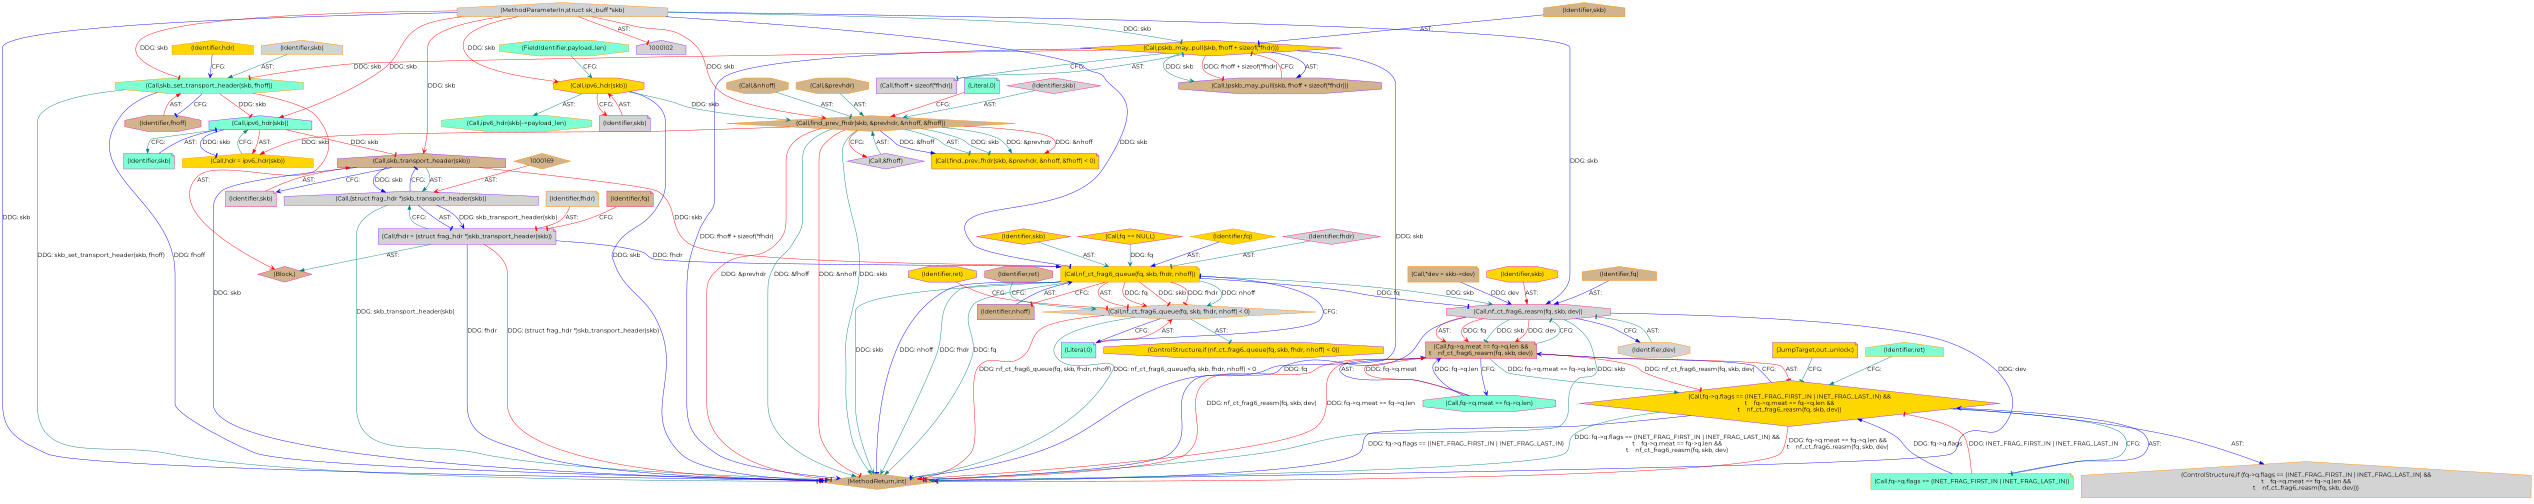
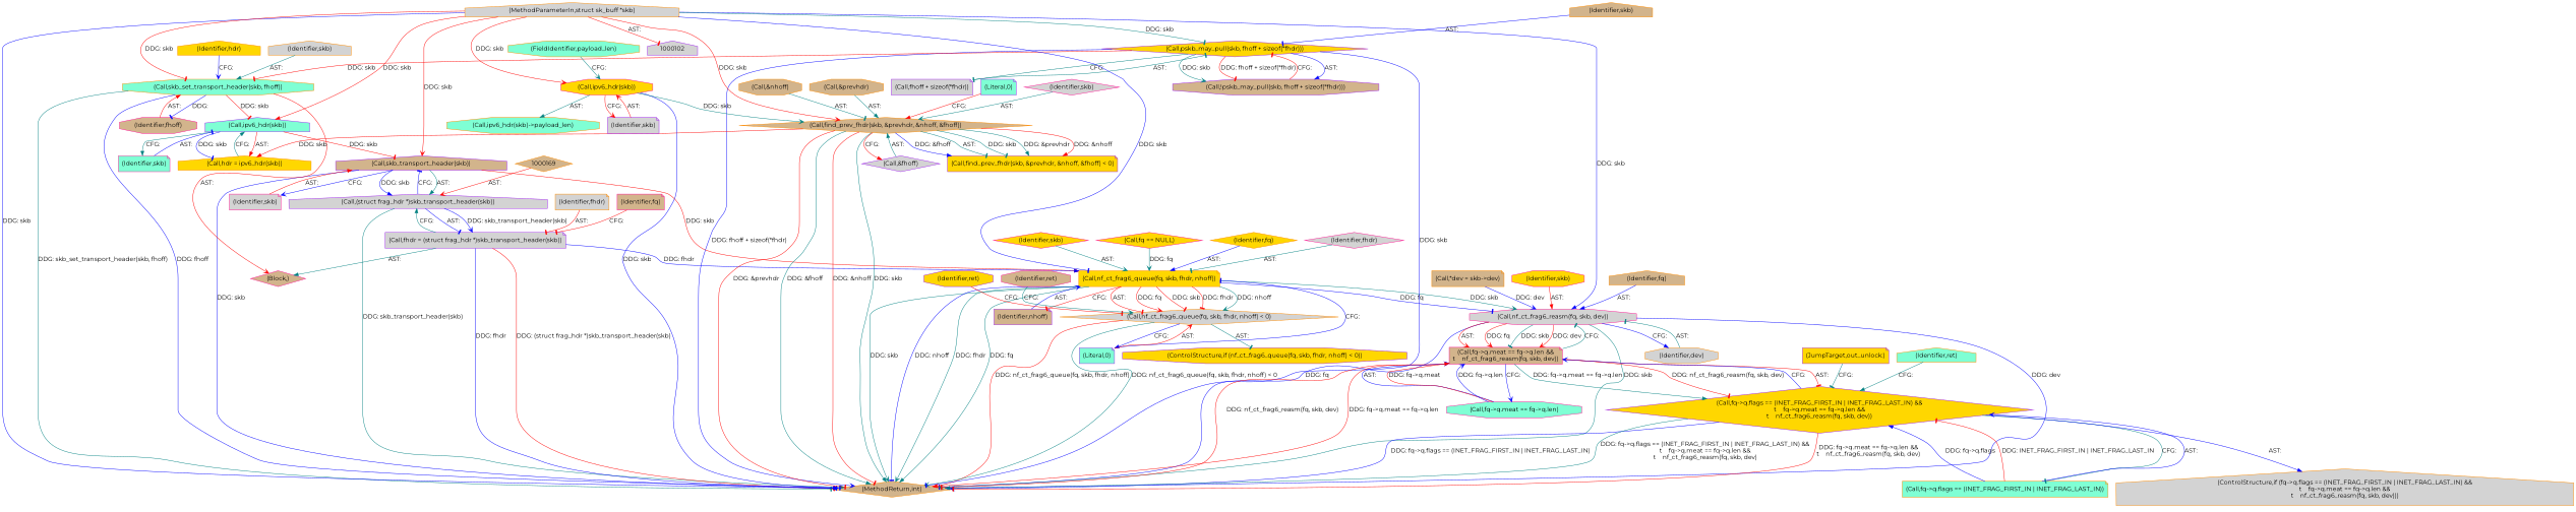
  digraph {
    fontname=Montserrat
    node [color=darkorange fillcolor=tan fontname=Montserrat shape=note style=filled]
    edge [arrowhead=tee color=red fontname=Montserrat]
    n1 [color=purple label="(Call,skb_transport_header(skb))" shape=house]
    n2 [color=purple fillcolor=lightgrey label="(Call,(struct frag_hdr *)skb_transport_header(skb))" shape=house]
    n3 [fillcolor=gold label="(Call,nf_ct_frag6_queue(fq, skb, fhdr, nhoff))"]
    n4 [color=deeppink fillcolor=lightgrey label="(Identifier,skb)"]
    n5 [label="(MethodReturn,int)" shape=diamond]
    n6 [color=purple fillcolor=lightgrey label="(Call,fhdr = (struct frag_hdr *)skb_transport_header(skb))"]
    n7 [color=deeppink fillcolor=lightgrey label="(Call,nf_ct_frag6_reasm(fq, skb, dev))" shape=octagon]
    n8 [fillcolor=lightgrey label="(Call,nf_ct_frag6_queue(fq, skb, fhdr, nhoff) < 0)" shape=diamond]
    n9 [color=purple label="(Identifier,nhoff)"]
    n10 [color=purple fillcolor=aquamarine label="(Call,ipv6_hdr(skb))" shape=house]
    n11 [fillcolor=gold label="(Call,hdr = ipv6_hdr(skb))" shape=house]
    n12 [color=deeppink fillcolor=aquamarine label="(Identifier,skb)"]
    n13 [fillcolor=aquamarine label="(Call,skb_set_transport_header(skb, fhoff))" shape=octagon]
    n14 [color=deeppink label="(Block,)" shape=diamond]
    n15 [color=deeppink label="(Identifier,fhoff)" shape=octagon]
    n16 [color=purple fillcolor=gold label="(Call,pskb_may_pull(skb, fhoff + sizeof(*fhdr)))" shape=diamond]
    n17 [color=purple fillcolor=lightgrey label="(Call,fhoff + sizeof(*fhdr))"]
    n18 [color=purple label="(Call,!pskb_may_pull(skb, fhoff + sizeof(*fhdr)))" shape=octagon]
    n19 [label="(Call,find_prev_fhdr(skb, &prevhdr, &nhoff, &fhoff))" shape=diamond]
    n20 [color=purple fillcolor=lightgrey label="(Call,&fhoff)" shape=diamond]
    n21 [color=purple fillcolor=gold label="(Call,find_prev_fhdr(skb, &prevhdr, &nhoff, &fhoff) < 0)"]
    n22 [color=deeppink fillcolor=gold label="(Call,ipv6_hdr(skb))" shape=octagon]
    n23 [fillcolor=aquamarine label="(Call,ipv6_hdr(skb)->payload_len)" shape=octagon]
    n24 [color=purple fillcolor=lightgrey label="(Identifier,skb)"]
    n25 [fillcolor=lightgrey label="(MethodParameterIn,struct sk_buff *skb)" shape=house]
    1000102 [color=purple fillcolor=lightgrey shape=house]
    n27 [color=deeppink label="(Call,fq->q.meat == fq->q.len &&\n\t    nf_ct_frag6_reasm(fq, skb, dev))"]
    n28 [fillcolor=lightgrey label="(Identifier,dev)" shape=octagon]
    n29 [color=purple fillcolor=aquamarine label="(Literal,0)"]
    n30 [color=purple fillcolor=gold label="(ControlStructure,if (nf_ct_frag6_queue(fq, skb, fhdr, nhoff) < 0))" shape=octagon]
    n31 [color=purple fillcolor=gold label="(Call,fq->q.flags == (INET_FRAG_FIRST_IN | INET_FRAG_LAST_IN) &&\n\t    fq->q.meat == fq->q.len &&\n\t    nf_ct_frag6_reasm(fq, skb, dev))" shape=diamond]
    n32 [color=deeppink fillcolor=aquamarine label="(Call,fq->q.meat == fq->q.len)" shape=octagon]
    n33 [fillcolor=aquamarine label="(Call,fq->q.flags == (INET_FRAG_FIRST_IN | INET_FRAG_LAST_IN))"]
    n34 [fillcolor=lightgrey label="(ControlStructure,if (fq->q.flags == (INET_FRAG_FIRST_IN | INET_FRAG_LAST_IN) &&\n\t    fq->q.meat == fq->q.len &&\n\t    nf_ct_frag6_reasm(fq, skb, dev)))" shape=house]
    n35 [fillcolor=lightgrey label="(Identifier,fhdr)"]
    n36 [color=deeppink label="(Identifier,fq)"]
    n37 [label="(Call,&prevhdr)" shape=octagon]
    n38 [color=deeppink fillcolor=gold label="(Identifier,skb)" shape=diamond]
    n39 [color=purple fillcolor=aquamarine label="(Literal,0)"]
    n40 [color=deeppink fillcolor=gold label="(Call,fq == NULL)" shape=diamond]
    n41 [label="(Identifier,skb)" shape=house]
    n42 [fillcolor=gold label="(Identifier,hdr)" shape=house]
    n43 [color=deeppink fillcolor=lightgrey label="(Identifier,skb)" shape=diamond]
    n44 [fillcolor=aquamarine label="(FieldIdentifier,payload_len)" shape=octagon]
    n45 [fillcolor=gold label="(Identifier,fq)" shape=diamond]
    n46 [fillcolor=lightgrey label="(Identifier,skb)" shape=house]
    n47 [label="(Identifier,fq)" shape=house]
    n48 [color=deeppink fillcolor=lightgrey label="(Identifier,fhdr)" shape=diamond]
    n49 [color=purple fillcolor=gold label="(JumpTarget,out_unlock:)"]
    n50 [label="(Call,&nhoff)" shape=octagon]
    n51 [label="(Call,*dev = skb->dev)"]
    n52 [color=deeppink fillcolor=gold label="(Identifier,skb)" shape=octagon]
    n53 [fillcolor=aquamarine label="(Identifier,ret)" shape=house]
    n54 [color=purple fillcolor=gold label="(Identifier,ret)" shape=octagon]
    n55 [color=deeppink label="(Identifier,ret)" shape=octagon]
    1000169 [shape=diamond]
    n1 -> n2 [arrowhead=normal color=teal label="AST: "]
    n1 -> n2 [arrowhead=normal color=blue label="DDG: skb"]
    n1 -> n3 [arrowhead=normal label="DDG: skb"]
    n1 -> n4 [arrowhead=vee color=blue label="CFG: "]
    n1 -> n5 [arrowhead=vee color=blue label="DDG: skb"]
    n2 -> n1 [color=blue label="CFG: "]
    n2 -> n5 [arrowhead=normal color=teal label="DDG: skb_transport_header(skb)"]
    n2 -> n6 [color=blue label="AST: "]
    n2 -> n6 [arrowhead=vee color=blue label="DDG: skb_transport_header(skb)"]
    n3 -> n5 [arrowhead=vee color=teal label="DDG: skb"]
    n3 -> n5 [color=blue label="DDG: nhoff"]
    n3 -> n5 [arrowhead=vee color=teal label="DDG: fhdr"]
    n3 -> n5 [arrowhead=normal color=teal label="DDG: fq"]
    n3 -> n7 [color=blue label="DDG: fq"]
    n3 -> n7 [arrowhead=vee color=teal label="DDG: skb"]
    n3 -> n8 [label="AST: "]
    n3 -> n8 [arrowhead=vee label="DDG: fq"]
    n3 -> n8 [label="DDG: skb"]
    n3 -> n8 [label="DDG: fhdr"]
    n3 -> n8 [arrowhead=vee color=teal label="DDG: nhoff"]
    n3 -> n9 [label="CFG: "]
    n4 -> n1 [arrowhead=normal label="AST: "]
    n6 -> n2 [arrowhead=normal color=teal label="CFG: "]
    n6 -> n3 [arrowhead=normal color=blue label="DDG: fhdr"]
    n6 -> n5 [label="DDG: (struct frag_hdr *)skb_transport_header(skb)"]
    n6 -> n5 [color=blue label="DDG: fhdr"]
    n6 -> n14 [arrowhead=normal color=teal label="AST: "]
    n7 -> n5 [color=blue label="DDG: fq"]
    n7 -> n5 [arrowhead=vee color=teal label="DDG: skb"]
    n7 -> n5 [arrowhead=normal color=blue label="DDG: dev"]
    n7 -> n27 [arrowhead=vee label="AST: "]
    n7 -> n27 [arrowhead=vee label="DDG: fq"]
    n7 -> n27 [color=teal label="DDG: skb"]
    n7 -> n27 [arrowhead=vee label="DDG: dev"]
    n7 -> n28 [arrowhead=normal color=blue label="CFG: "]
    n8 -> n5 [arrowhead=vee label="DDG: nf_ct_frag6_queue(fq, skb, fhdr, nhoff)"]
    n8 -> n5 [arrowhead=vee color=teal label="DDG: nf_ct_frag6_queue(fq, skb, fhdr, nhoff) < 0"]
    n8 -> n29 [arrowhead=normal color=blue label="CFG: "]
    n8 -> n30 [color=teal label="AST: "]
    n9 -> n3 [arrowhead=vee color=blue label="AST: "]
    n10 -> n1 [label="DDG: skb"]
    n10 -> n11 [arrowhead=normal label="AST: "]
    n10 -> n11 [color=blue label="DDG: skb"]
    n10 -> n12 [arrowhead=normal color=teal label="CFG: "]
    n11 -> n10 [arrowhead=normal color=teal label="CFG: "]
    n12 -> n10 [color=blue label="AST: "]
    n13 -> n5 [color=teal label="DDG: skb_set_transport_header(skb, fhoff)"]
    n13 -> n5 [color=blue label="DDG: fhoff"]
    n13 -> n10 [label="DDG: skb"]
    n13 -> n14 [arrowhead=vee label="AST: "]
-   n13 -> n15 [color=blue label="CFG: "]
+   n13 -> n15 [color=blue label="DDG: "]
    n15 -> n13 [arrowhead=normal label="AST: "]
    n16 -> n5 [arrowhead=vee color=blue label="DDG: fhoff + sizeof(*fhdr)"]
    n16 -> n5 [color=blue label="DDG: skb"]
    n16 -> n13 [label="DDG: skb"]
    n16 -> n17 [color=teal label="CFG: "]
    n16 -> n18 [arrowhead=normal color=blue label="AST: "]
    n16 -> n18 [arrowhead=vee color=teal label="DDG: skb"]
    n16 -> n18 [label="DDG: fhoff + sizeof(*fhdr)"]
    n17 -> n16 [color=teal label="AST: "]
    n18 -> n16 [label="CFG: "]
    n19 -> n5 [arrowhead=normal color=teal label="DDG: &fhoff"]
    n19 -> n5 [label="DDG: &nhoff"]
    n19 -> n5 [arrowhead=normal color=teal label="DDG: skb"]
    n19 -> n5 [label="DDG: &prevhdr"]
    n19 -> n11 [arrowhead=normal label="DDG: skb"]
    n19 -> n20 [arrowhead=normal label="CFG: "]
    n19 -> n21 [color=teal label="AST: "]
    n19 -> n21 [color=teal label="DDG: skb"]
    n19 -> n21 [arrowhead=normal color=teal label="DDG: &prevhdr"]
    n19 -> n21 [arrowhead=normal label="DDG: &nhoff"]
    n19 -> n21 [arrowhead=normal color=blue label="DDG: &fhoff"]
    n20 -> n19 [arrowhead=normal color=teal label="AST: "]
    n22 -> n5 [arrowhead=normal color=blue label="DDG: skb"]
    n22 -> n19 [arrowhead=vee color=teal label="DDG: skb"]
    n22 -> n23 [arrowhead=normal color=teal label="AST: "]
    n22 -> n24 [arrowhead=vee label="CFG: "]
    n24 -> n22 [arrowhead=vee label="AST: "]
    n25 -> n1 [arrowhead=vee label="DDG: skb"]
    n25 -> n3 [color=blue label="DDG: skb"]
    n25 -> n5 [arrowhead=normal color=blue label="DDG: skb"]
    n25 -> n7 [arrowhead=normal color=blue label="DDG: skb"]
    n25 -> n10 [arrowhead=normal label="DDG: skb"]
    n25 -> n13 [label="DDG: skb"]
    n25 -> n16 [color=teal label="DDG: skb"]
    n25 -> n19 [arrowhead=vee label="DDG: skb"]
    n25 -> n22 [arrowhead=vee label="DDG: skb"]
    n25 -> 1000102 [label="AST: "]
    n27 -> n5 [label="DDG: nf_ct_frag6_reasm(fq, skb, dev)"]
    n27 -> n5 [arrowhead=normal label="DDG: fq->q.meat == fq->q.len"]
    n27 -> n7 [color=teal label="CFG: "]
    n27 -> n31 [label="AST: "]
    n27 -> n31 [arrowhead=normal color=teal label="DDG: fq->q.meat == fq->q.len"]
    n27 -> n31 [label="DDG: nf_ct_frag6_reasm(fq, skb, dev)"]
    n27 -> n32 [arrowhead=vee color=blue label="CFG: "]
    n28 -> n7 [color=teal label="AST: "]
    n29 -> n3 [color=blue label="CFG: "]
    n29 -> n8 [arrowhead=vee label="AST: "]
    n31 -> n5 [arrowhead=vee color=blue label="DDG: fq->q.flags == (INET_FRAG_FIRST_IN | INET_FRAG_LAST_IN)"]
    n31 -> n5 [arrowhead=normal color=teal label="DDG: fq->q.flags == (INET_FRAG_FIRST_IN | INET_FRAG_LAST_IN) &&\n\t    fq->q.meat == fq->q.len &&\n\t    nf_ct_frag6_reasm(fq, skb, dev)"]
    n31 -> n5 [label="DDG: fq->q.meat == fq->q.len &&\n\t    nf_ct_frag6_reasm(fq, skb, dev)"]
    n31 -> n27 [arrowhead=vee color=blue label="CFG: "]
    n31 -> n33 [color=teal label="CFG: "]
    n31 -> n34 [arrowhead=normal color=blue label="AST: "]
    n32 -> n27 [arrowhead=vee color=blue label="AST: "]
    n32 -> n27 [arrowhead=normal label="DDG: fq->q.meat"]
    n32 -> n27 [arrowhead=vee color=blue label="DDG: fq->q.len"]
    n33 -> n31 [arrowhead=vee color=blue label="AST: "]
    n33 -> n31 [arrowhead=normal color=blue label="DDG: fq->q.flags"]
    n33 -> n31 [label="DDG: INET_FRAG_FIRST_IN | INET_FRAG_LAST_IN"]
    n35 -> n6 [label="AST: "]
    n36 -> n6 [label="CFG: "]
    n37 -> n19 [arrowhead=normal color=teal label="AST: "]
    n38 -> n3 [arrowhead=vee color=teal label="AST: "]
    n39 -> n19 [arrowhead=normal label="CFG: "]
    n40 -> n3 [arrowhead=vee color=teal label="DDG: fq"]
    n41 -> n16 [color=blue label="AST: "]
    n42 -> n13 [arrowhead=vee color=blue label="CFG: "]
    n43 -> n19 [arrowhead=vee color=teal label="AST: "]
    n44 -> n22 [arrowhead=vee color=teal label="CFG: "]
    n45 -> n3 [arrowhead=normal color=blue label="AST: "]
    n46 -> n13 [arrowhead=normal color=teal label="AST: "]
    n47 -> n7 [arrowhead=normal color=blue label="AST: "]
    n48 -> n3 [color=teal label="AST: "]
    n49 -> n31 [color=teal label="CFG: "]
    n50 -> n19 [color=teal label="AST: "]
    n51 -> n7 [arrowhead=vee color=blue label="DDG: dev"]
    n52 -> n7 [arrowhead=normal label="AST: "]
    n53 -> n31 [arrowhead=normal color=teal label="CFG: "]
    n54 -> n8 [label="CFG: "]
    n55 -> n8 [arrowhead=vee color=teal label="CFG: "]
    1000169 -> n2 [arrowhead=vee label="AST: "]
  }
